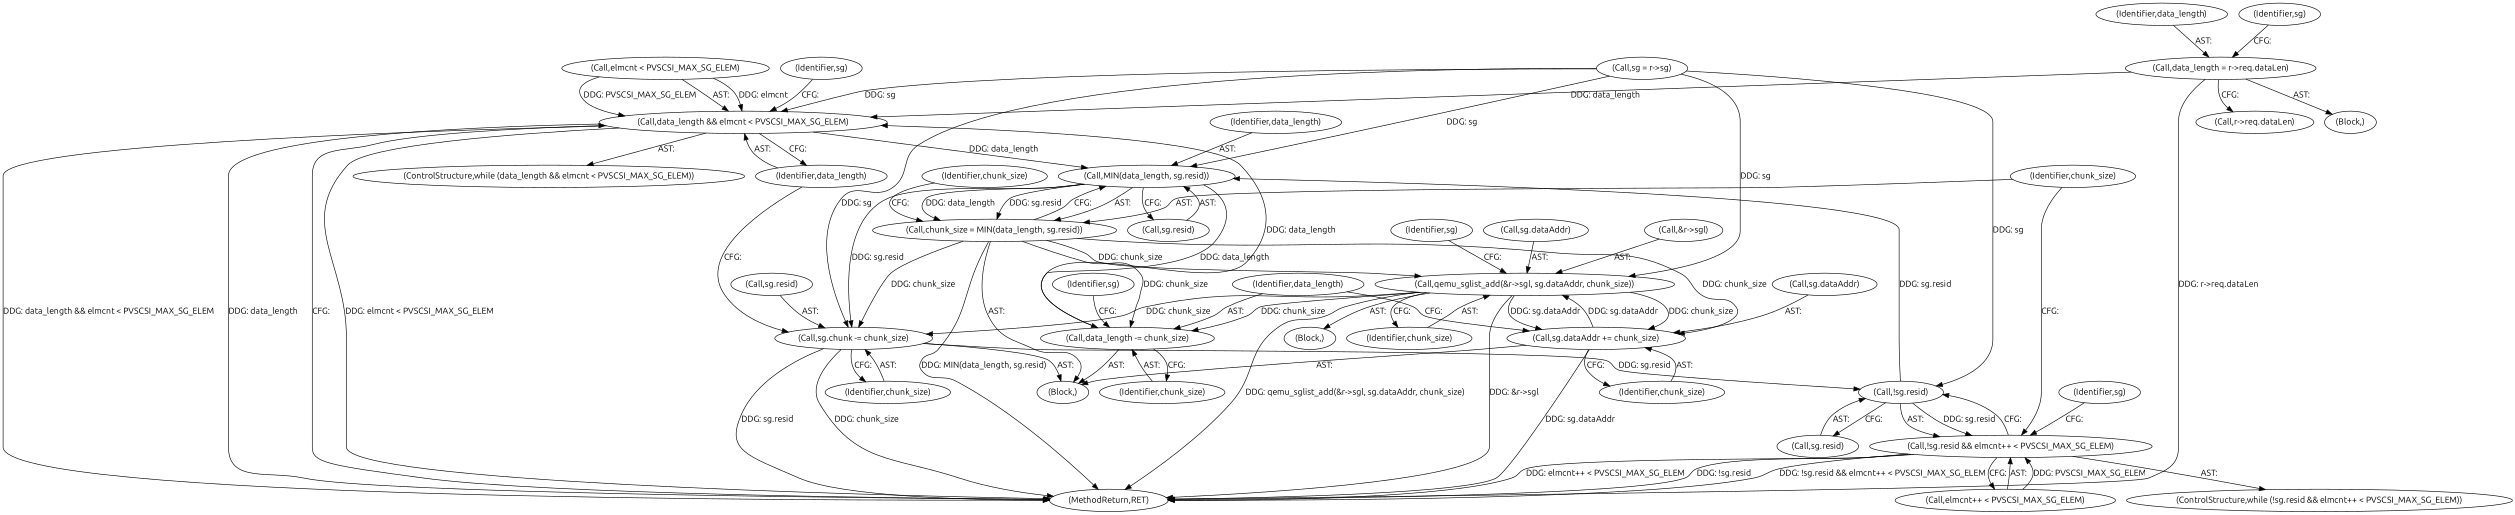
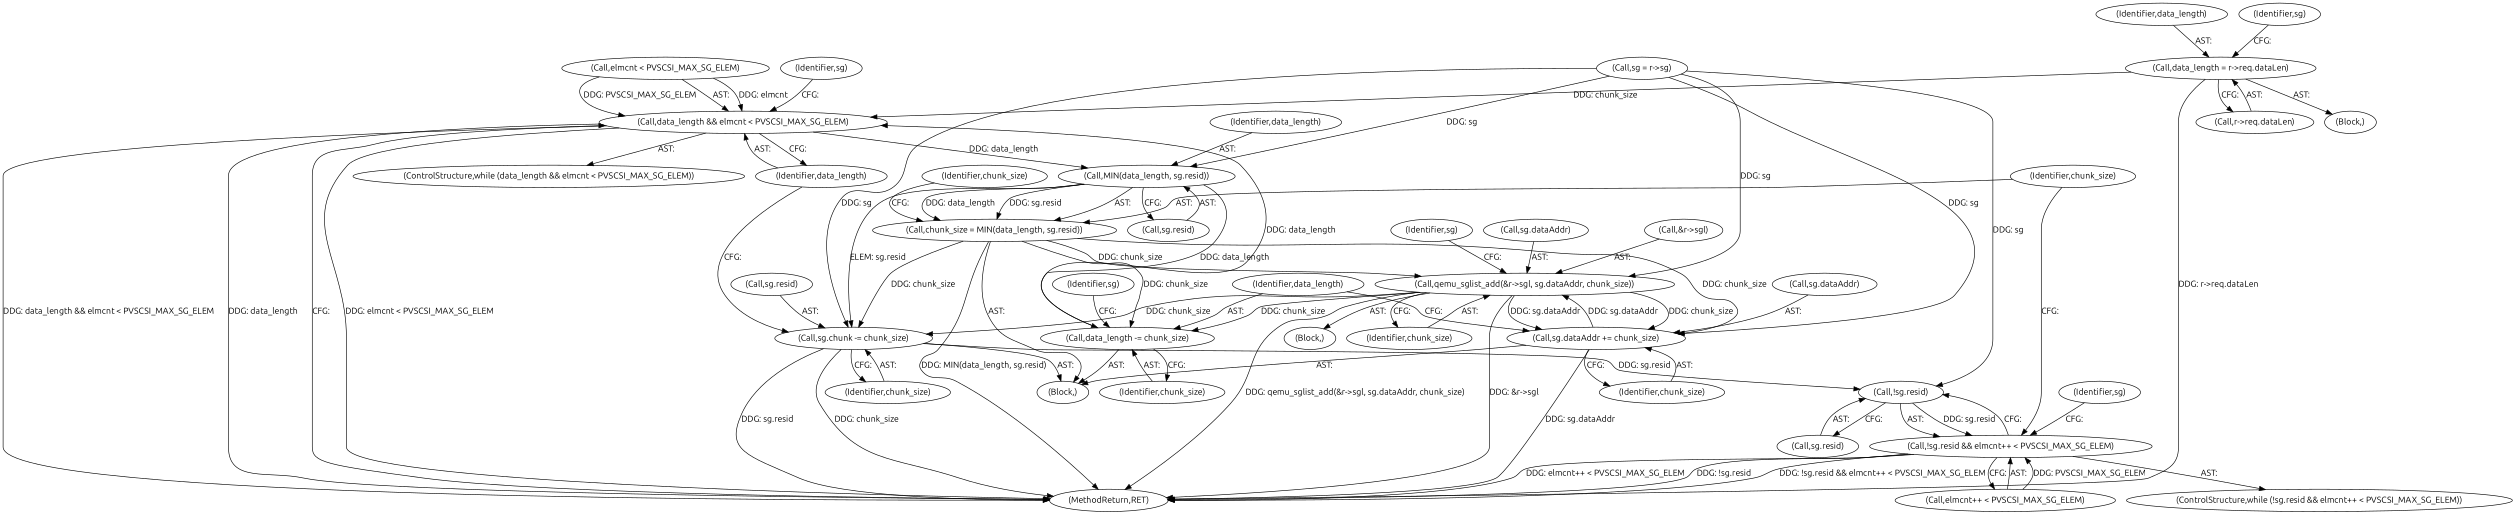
  digraph {
    fontname=Ubuntu
    node [fontname=Ubuntu]
    edge [fontname=Ubuntu]
    n1 [label="(Call,data_length = r->req.dataLen)"]
    n2 [label="(Call,data_length && elmcnt < PVSCSI_MAX_SG_ELEM)"]
    n3 [label="(Call,r->req.dataLen)"]
    n4 [label="(Block,)"]
    n5 [label="(MethodReturn,RET)"]
    n6 [label="(Call,MIN(data_length, sg.resid))"]
    n7 [label="(Identifier,data_length)"]
    n8 [label="(ControlStructure,while (data_length && elmcnt < PVSCSI_MAX_SG_ELEM))"]
    n9 [label="(Call,chunk_size = MIN(data_length, sg.resid))"]
    n10 [label="(Call,data_length -= chunk_size)"]
    n11 [label="(Call,sg.chunk -= chunk_size)"]
    n12 [label="(Call,sg.resid)"]
    n13 [label="(Call,elmcnt < PVSCSI_MAX_SG_ELEM)"]
    n14 [label="(Call,qemu_sglist_add(&r->sgl, sg.dataAddr, chunk_size))"]
    n15 [label="(Call,sg.dataAddr += chunk_size)"]
    n16 [label="(Block,)"]
    n17 [label="(Identifier,chunk_size)"]
    n18 [label="(Call,!sg.resid)"]
    n19 [label="(Identifier,chunk_size)"]
    n20 [label="(Block,)"]
    n21 [label="(Identifier,chunk_size)"]
    n22 [label="(Identifier,chunk_size)"]
    n23 [label="(Call,!sg.resid && elmcnt++ < PVSCSI_MAX_SG_ELEM)"]
    n24 [label="(Call,sg.resid)"]
    n25 [label="(Call,elmcnt++ < PVSCSI_MAX_SG_ELEM)"]
    n26 [label="(ControlStructure,while (!sg.resid && elmcnt++ < PVSCSI_MAX_SG_ELEM))"]
    n27 [label="(Identifier,data_length)"]
    n28 [label="(Identifier,sg)"]
    n29 [label="(Call,sg = r->sg)"]
    n30 [label="(Call,&r->sgl)"]
    n31 [label="(Call,sg.dataAddr)"]
    n32 [label="(Identifier,chunk_size)"]
    n33 [label="(Identifier,data_length)"]
    n34 [label="(Identifier,sg)"]
    n35 [label="(Call,sg.dataAddr)"]
    n36 [label="(Identifier,sg)"]
    n37 [label="(Identifier,sg)"]
    n38 [label="(Call,sg.resid)"]
    n39 [label="(Identifier,chunk_size)"]
    n40 [label="(Identifier,data_length)"]
    n41 [label="(Identifier,sg)"]
-   n1 -> n2 [label="DDG: data_length"]
+   n1 -> n2 [label="DDG: chunk_size"]
    n1 -> n3 [label="CFG: "]
    n1 -> n4 [label="AST: "]
    n1 -> n5 [label="DDG: r->req.dataLen"]
    n2 -> n5 [label="DDG: elmcnt < PVSCSI_MAX_SG_ELEM"]
    n2 -> n5 [label="DDG: data_length && elmcnt < PVSCSI_MAX_SG_ELEM"]
    n2 -> n5 [label="DDG: data_length"]
    n2 -> n6 [label="DDG: data_length"]
    n2 -> n7 [label="CFG: "]
    n2 -> n8 [label="AST: "]
+   n3 -> n1 [label="AST: "]
    n5 -> n2 [label="CFG: "]
    n6 -> n9 [label="AST: "]
    n6 -> n9 [label="DDG: data_length"]
    n6 -> n9 [label="DDG: sg.resid"]
    n6 -> n10 [label="DDG: data_length"]
-   n6 -> n11 [label="DDG: sg.resid"]
+   n6 -> n11 [label="ELEM: sg.resid"]
    n6 -> n12 [label="CFG: "]
    n7 -> n2 [label="AST: "]
    n7 -> n11 [label="CFG: "]
    n9 -> n5 [label="DDG: MIN(data_length, sg.resid)"]
-   n9 -> n6 [label="CFG: "]
    n9 -> n10 [label="DDG: chunk_size"]
    n9 -> n11 [label="DDG: chunk_size"]
    n9 -> n14 [label="DDG: chunk_size"]
    n9 -> n15 [label="DDG: chunk_size"]
    n9 -> n16 [label="AST: "]
    n10 -> n2 [label="DDG: data_length"]
    n10 -> n16 [label="AST: "]
    n10 -> n17 [label="CFG: "]
    n11 -> n5 [label="DDG: sg.resid"]
    n11 -> n5 [label="DDG: chunk_size"]
    n11 -> n16 [label="AST: "]
    n11 -> n18 [label="DDG: sg.resid"]
    n11 -> n19 [label="CFG: "]
    n12 -> n6 [label="AST: "]
    n13 -> n2 [label="AST: "]
    n13 -> n2 [label="DDG: elmcnt"]
    n13 -> n2 [label="DDG: PVSCSI_MAX_SG_ELEM"]
    n14 -> n5 [label="DDG: &r->sgl"]
    n14 -> n5 [label="DDG: qemu_sglist_add(&r->sgl, sg.dataAddr, chunk_size)"]
    n14 -> n10 [label="DDG: chunk_size"]
    n14 -> n11 [label="DDG: chunk_size"]
    n14 -> n15 [label="DDG: chunk_size"]
    n14 -> n15 [label="DDG: sg.dataAddr"]
    n14 -> n20 [label="AST: "]
    n14 -> n21 [label="CFG: "]
    n15 -> n5 [label="DDG: sg.dataAddr"]
    n15 -> n14 [label="DDG: sg.dataAddr"]
    n15 -> n16 [label="AST: "]
    n15 -> n22 [label="CFG: "]
    n17 -> n10 [label="AST: "]
-   n18 -> n6 [label="DDG: sg.resid"]
    n18 -> n23 [label="AST: "]
    n18 -> n23 [label="DDG: sg.resid"]
    n18 -> n24 [label="CFG: "]
    n19 -> n11 [label="AST: "]
    n21 -> n14 [label="AST: "]
    n22 -> n15 [label="AST: "]
    n23 -> n5 [label="DDG: !sg.resid && elmcnt++ < PVSCSI_MAX_SG_ELEM"]
    n23 -> n5 [label="DDG: elmcnt++ < PVSCSI_MAX_SG_ELEM"]
    n23 -> n5 [label="DDG: !sg.resid"]
    n23 -> n18 [label="CFG: "]
    n23 -> n25 [label="CFG: "]
    n23 -> n26 [label="AST: "]
    n24 -> n18 [label="AST: "]
    n25 -> n23 [label="AST: "]
    n25 -> n23 [label="DDG: PVSCSI_MAX_SG_ELEM"]
    n27 -> n10 [label="AST: "]
    n27 -> n15 [label="CFG: "]
    n28 -> n23 [label="CFG: "]
    n29 -> n6 [label="DDG: sg"]
    n29 -> n11 [label="DDG: sg"]
    n29 -> n14 [label="DDG: sg"]
-   n29 -> n2 [label="DDG: sg"]
+   n29 -> n15 [label="DDG: sg"]
    n29 -> n18 [label="DDG: sg"]
    n30 -> n14 [label="AST: "]
    n31 -> n15 [label="AST: "]
    n32 -> n9 [label="CFG: "]
    n33 -> n1 [label="AST: "]
    n34 -> n14 [label="CFG: "]
    n35 -> n14 [label="AST: "]
    n36 -> n2 [label="CFG: "]
    n37 -> n1 [label="CFG: "]
    n38 -> n11 [label="AST: "]
    n39 -> n9 [label="AST: "]
    n39 -> n23 [label="CFG: "]
    n40 -> n6 [label="AST: "]
    n41 -> n10 [label="CFG: "]
  }
